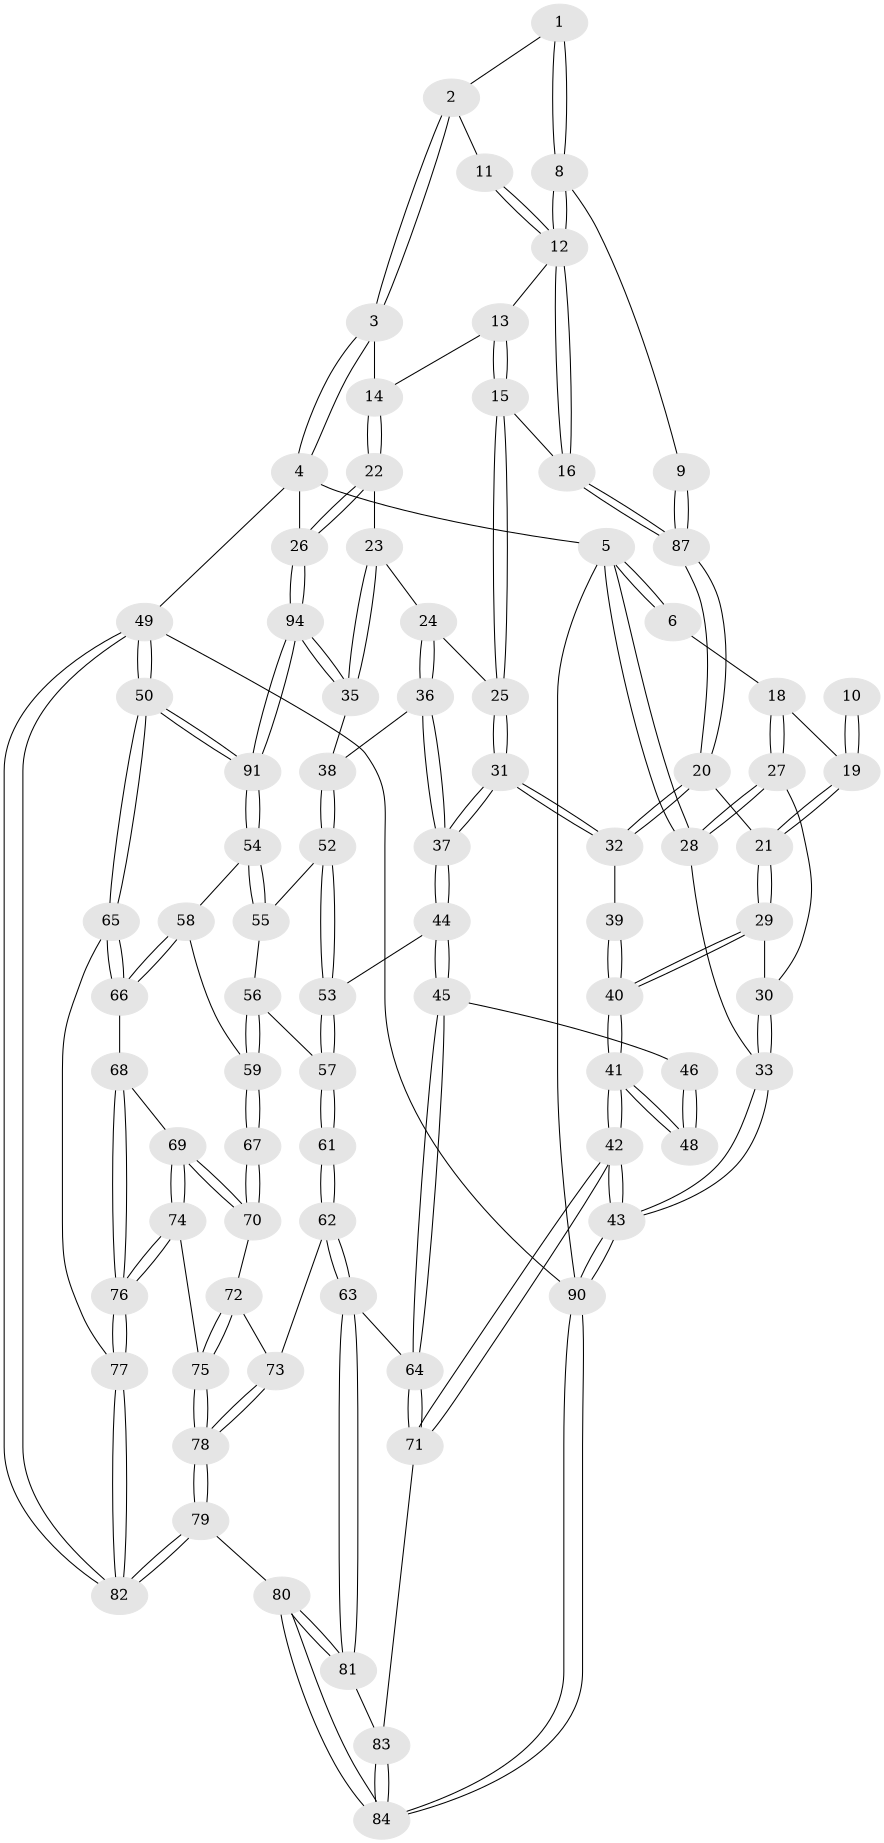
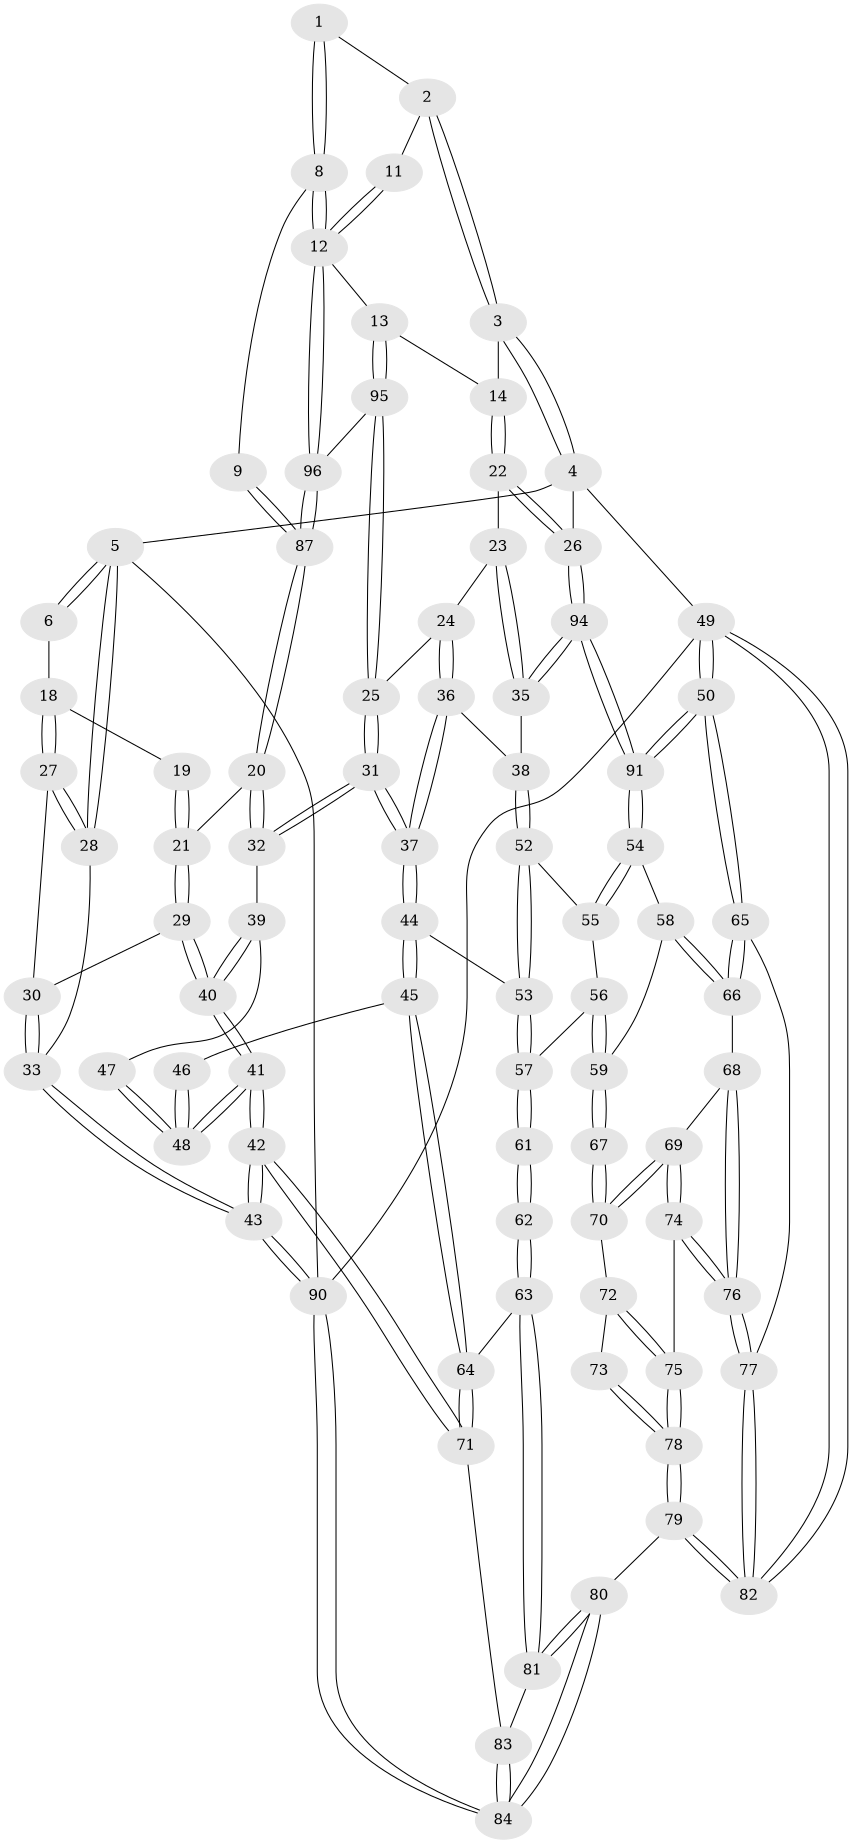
  graph {
    node [color=gray90 style=filled]
    1
    2
    8
    3
    11
    9
    12
    4
    14
    5
    26
    49
    22
    6
    28
    n16 [label=90]
    n17 [label=94]
    50
    82
    18
    33
    84
    19
    27
-   10
    n26 [label=87]
    13
-   16
+   16 [label=96]
    20
    21
-   15
+   15 [label=95]
    25
    23
    31
    32
    30
    29
    39
    40
    24
    35
    36
    38
    37
    n45 [label=91]
    43
    41
    44
+   47
    54
    52
    45
    53
    55
    48
    42
    71
    83
    46
    64
    57
    65
    66
    77
    58
    56
    61
    59
    67
    62
    68
    70
    63
    73
    81
    78
    69
    76
    72
    74
    75
    79
    80
    1 -- 2
    1 -- 8
    1 -- 8
    2 -- 3
    2 -- 3
    2 -- 11
    8 -- 9
    8 -- 12
    8 -- 12
    3 -- 4
    3 -- 4
    3 -- 14
    11 -- 12
    11 -- 12
    9 -- n26
    9 -- n26
    12 -- 13
    12 -- 16
    12 -- 16
    4 -- 5
    4 -- 26
    4 -- 49
    14 -- 22
    14 -- 22
    5 -- 6
    5 -- 6
    5 -- 28
    5 -- 28
    5 -- n16
    26 -- n17
    26 -- n17
    49 -- n16
    49 -- 50
    49 -- 50
    49 -- 82
    49 -- 82
    22 -- 26
    22 -- 26
    22 -- 23
    6 -- 18
    28 -- 33
    n16 -- 84
    n16 -- 84
    n17 -- 35
    n17 -- 35
    n17 -- n45
    n17 -- n45
    50 -- n45
    50 -- n45
    50 -- 65
    50 -- 65
    18 -- 19
    18 -- 27
    18 -- 27
    33 -- 43
    33 -- 43
    19 -- 21
    19 -- 21
    27 -- 28
    27 -- 28
    27 -- 30
-   10 -- 19
-   10 -- 19
    n26 -- 20
    n26 -- 20
    13 -- 14
    13 -- 15
    13 -- 15
    16 -- n26
    16 -- n26
    20 -- 21
    20 -- 32
    20 -- 32
    21 -- 29
    21 -- 29
    15 -- 16
    15 -- 25
    15 -- 25
    25 -- 31
    25 -- 31
    23 -- 24
    23 -- 35
    23 -- 35
    31 -- 32
    31 -- 32
    31 -- 37
    31 -- 37
    32 -- 39
    30 -- 33
    30 -- 33
    29 -- 30
    29 -- 40
    29 -- 40
    39 -- 40
    39 -- 40
+   39 -- 47
    40 -- 41
    40 -- 41
    24 -- 25
    24 -- 36
    24 -- 36
    35 -- 38
    36 -- 38
    36 -- 37
    36 -- 37
    38 -- 52
    38 -- 52
    37 -- 44
    37 -- 44
    n45 -- 54
    n45 -- 54
    43 -- n16
    43 -- n16
    41 -- 48
    41 -- 48
    41 -- 42
    41 -- 42
    44 -- 45
    44 -- 45
    44 -- 53
+   47 -- 48
+   47 -- 48
    54 -- 55
    54 -- 55
    54 -- 58
    52 -- 53
    52 -- 53
    52 -- 55
    45 -- 46
    45 -- 64
    45 -- 64
    53 -- 57
    53 -- 57
    55 -- 56
    42 -- 43
    42 -- 43
    42 -- 71
    42 -- 71
    71 -- 83
    83 -- 84
    83 -- 84
    46 -- 48
    46 -- 48
    64 -- 71
    64 -- 71
    57 -- 61
    57 -- 61
    65 -- 66
    65 -- 66
    65 -- 77
    66 -- 68
    77 -- 82
    77 -- 82
    58 -- 66
    58 -- 66
    58 -- 59
    56 -- 57
    56 -- 59
    56 -- 59
    61 -- 62
    61 -- 62
    59 -- 67
    59 -- 67
    67 -- 70
    67 -- 70
    62 -- 63
    62 -- 63
-   62 -- 73
    68 -- 69
    68 -- 76
    68 -- 76
    70 -- 72
    63 -- 64
    63 -- 81
    63 -- 81
    73 -- 78
    73 -- 78
    81 -- 83
    78 -- 79
    78 -- 79
    69 -- 70
    69 -- 70
    69 -- 74
    69 -- 74
    76 -- 77
    76 -- 77
    72 -- 73
    72 -- 75
    72 -- 75
    74 -- 76
    74 -- 76
    74 -- 75
    75 -- 78
    75 -- 78
    79 -- 82
    79 -- 82
    79 -- 80
    80 -- 84
    80 -- 84
    80 -- 81
    80 -- 81
  }
